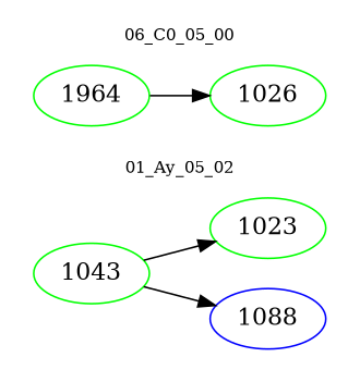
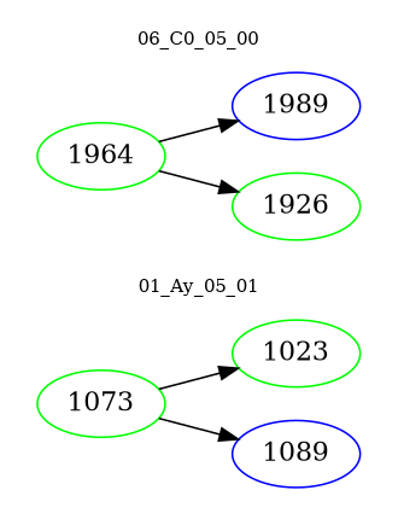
  digraph {
    rankdir=LR
    node [color=green]
    edge [color=black]
-   n1 [label=1043]
-   n2 [color=blue label=1088]
+   n1 [label=1073]
+   n2 [color=blue label=1089]
    n3 [label=1023]
    n4 [label=1964]
-   n5 [label=1026]
+   n5 [label=1926]
+   n6 [color=blue label=1989]
    subgraph cluster_1 {
      color=white
      fontsize=10
-     label="01_Ay_05_02"
+     label="01_Ay_05_01"
      n1
      n2
      n3
    }
    subgraph cluster_2 {
      color=white
      fontsize=10
      label="06_C0_05_00"
      n4
      n5
+     n6
    }
    n1 -> n2
    n1 -> n3
    n4 -> n5
+   n4 -> n6
  }
